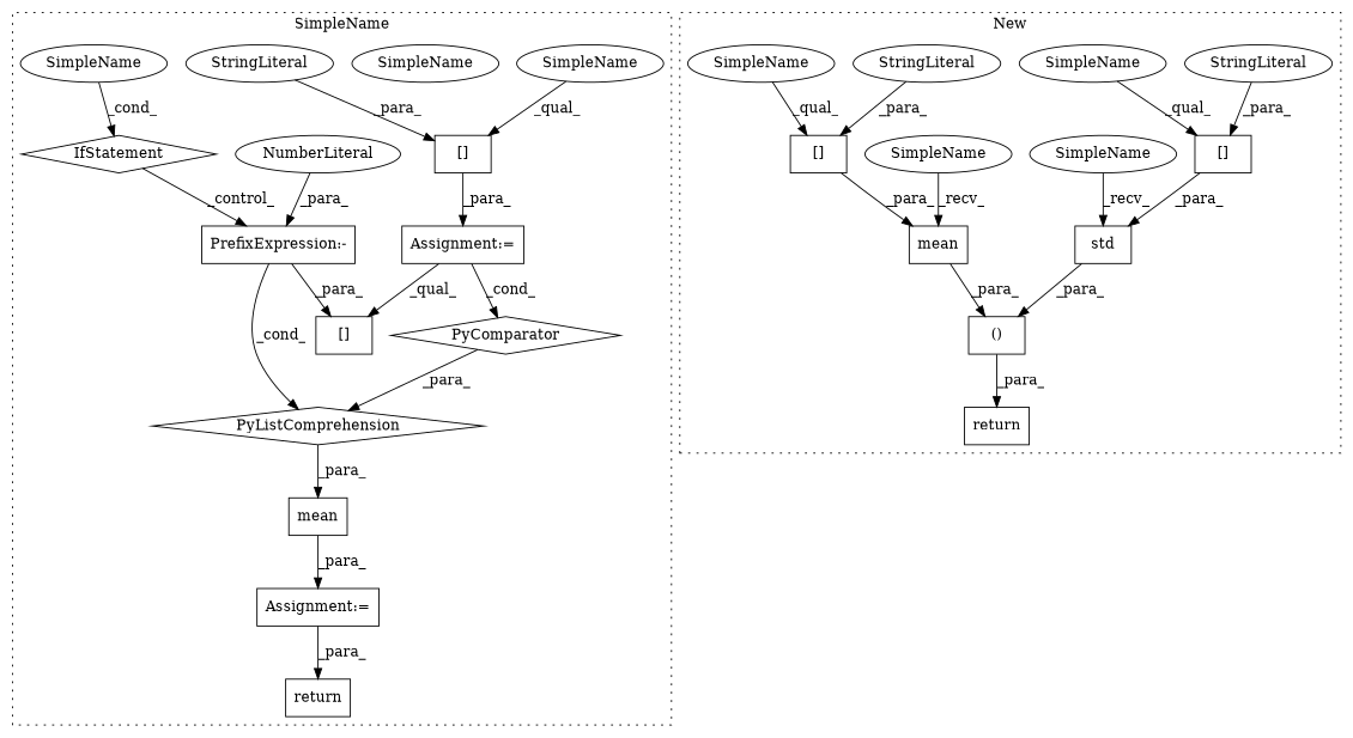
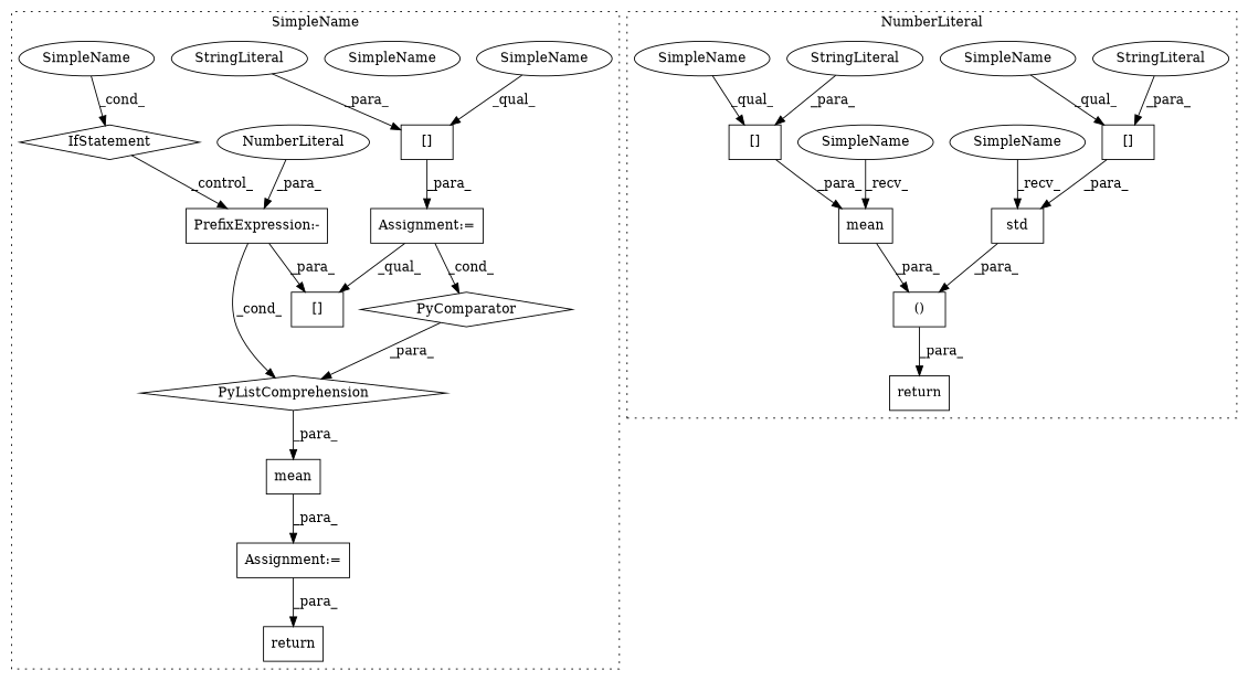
  digraph {
    node [a=42 l="8,1" s=3239 shape=box]
    n1 [a=113 l=49 label=PyComparator shape=diamond]
    n2 [a=109 l=126 label=PyListComprehension s=3170 shape=diamond]
    n3 [a=7 l=49 label="Assignment:="]
    n4 [a=2 label="[]" s="3170,3180"]
    n5 [a=32 l="16,-5" label=mean s="3154,3296"]
    n6 [a=2 label="[]" s="3252,3278"]
    n7 [a=45 l=18 label=StringLiteral s=3260 shape=ellipse]
    n8 [a=7 l=1 label="Assignment:=" s=3147]
    n9 [a=38 l=1 label="PrefixExpression:-" s=3178]
    n10 [a=34 l=1 label=NumberLiteral s=3179 shape=ellipse]
    n11 [l=5 label=SimpleName s=3283 shape=ellipse]
    n12 [a=25 l=49 label=IfStatement shape=diamond]
    n13 [a=41 l=7 label=return s=3297]
    n14 [l=7 label=SimpleName s=3252 shape=ellipse]
    n15 [l=5 label=SimpleName s=3283 shape=ellipse]
    n16 [a=32 l="4,1" label=std s="3168,3190"]
    n17 [a=32 l="5,1" label=mean s="3125,3148"]
    n18 [a=106 l=72 label="()" s=3119]
    n19 [a=2 label="[]" s="3172,3189"]
    n20 [a=2 label="[]" s="3130,3147"]
    n21 [a=45 l=9 label=StringLiteral s=3138 shape=ellipse]
    n22 [a=45 l=9 label=StringLiteral s=3180 shape=ellipse]
    n23 [a=41 l=12 label=return s=3107]
    n24 [l=7 label=SimpleName s=3172 shape=ellipse]
    n25 [l=7 label=SimpleName s=3130 shape=ellipse]
    n26 [l=5 label=SimpleName s=3162 shape=ellipse]
    n27 [l=5 label=SimpleName s=3119 shape=ellipse]
    subgraph cluster_1 {
      label=SimpleName
      style=dotted
      n1
      n2
      n3
      n4
      n5
      n6
      n7
      n8
      n9
      n10
      n11
      n12
      n13
      n14
      n15
    }
    subgraph cluster_2 {
-     label=New
+     label=NumberLiteral
      style=dotted
      n16
      n17
      n18
      n19
      n20
      n21
      n22
      n23
      n24
      n25
      n26
      n27
    }
    n1 -> n2 [label=_para_]
    n2 -> n5 [label=_para_]
    n3 -> n1 [label=_cond_]
    n3 -> n4 [label=_qual_]
    n5 -> n8 [label=_para_]
    n6 -> n3 [label=_para_]
    n7 -> n6 [label=_para_]
    n8 -> n13 [label=_para_]
    n9 -> n2 [label=_cond_]
    n9 -> n4 [label=_para_]
    n10 -> n9 [label=_para_]
    n12 -> n9 [label=_control_]
    n14 -> n6 [label=_qual_]
    n15 -> n12 [label=_cond_]
    n16 -> n18 [label=_para_]
    n17 -> n18 [label=_para_]
    n18 -> n23 [label=_para_]
    n19 -> n16 [label=_para_]
    n20 -> n17 [label=_para_]
    n21 -> n20 [label=_para_]
    n22 -> n19 [label=_para_]
    n24 -> n19 [label=_qual_]
    n25 -> n20 [label=_qual_]
    n26 -> n16 [label=_recv_]
    n27 -> n17 [label=_recv_]
  }
